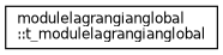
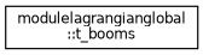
  digraph {
    rankdir=LR
-   n1 [color=black fillcolor=white fontname=Helvetica fontsize=10 height=0.2 label="modulelagrangianglobal\l::t_modulelagrangianglobal" shape=record style=filled width=0.4]
+   n1 [color=black fillcolor=white fontname=Helvetica fontsize=10 height=0.2 label="modulelagrangianglobal\l::t_booms" shape=record style=filled width=0.4]
  }
